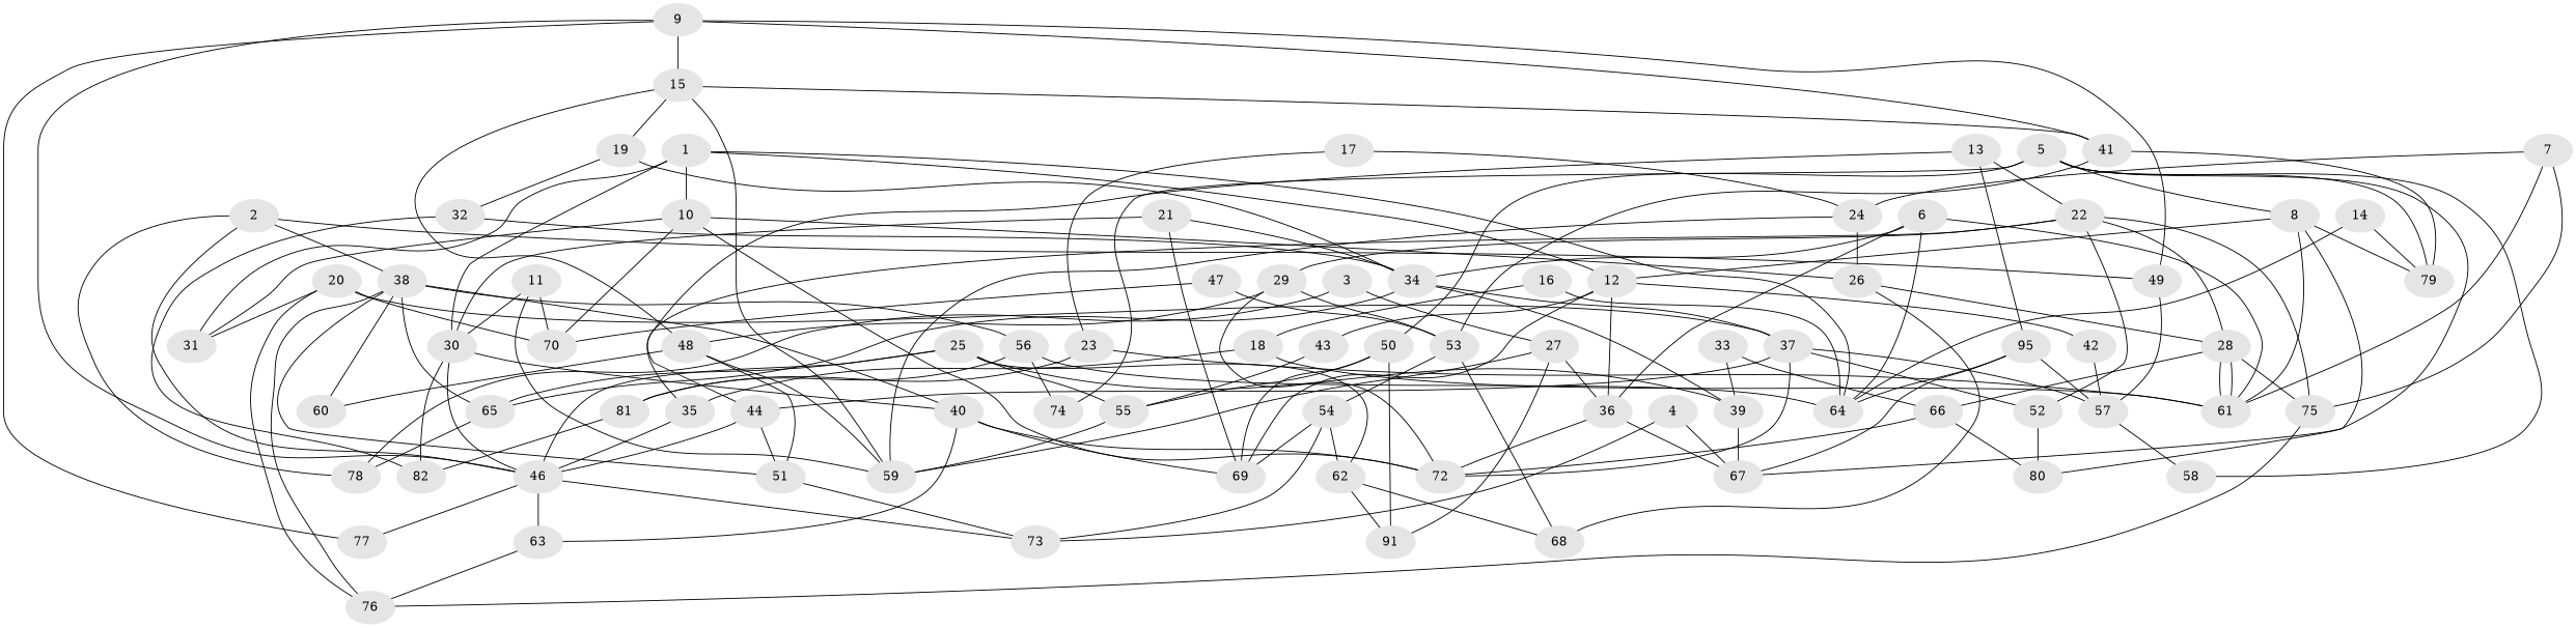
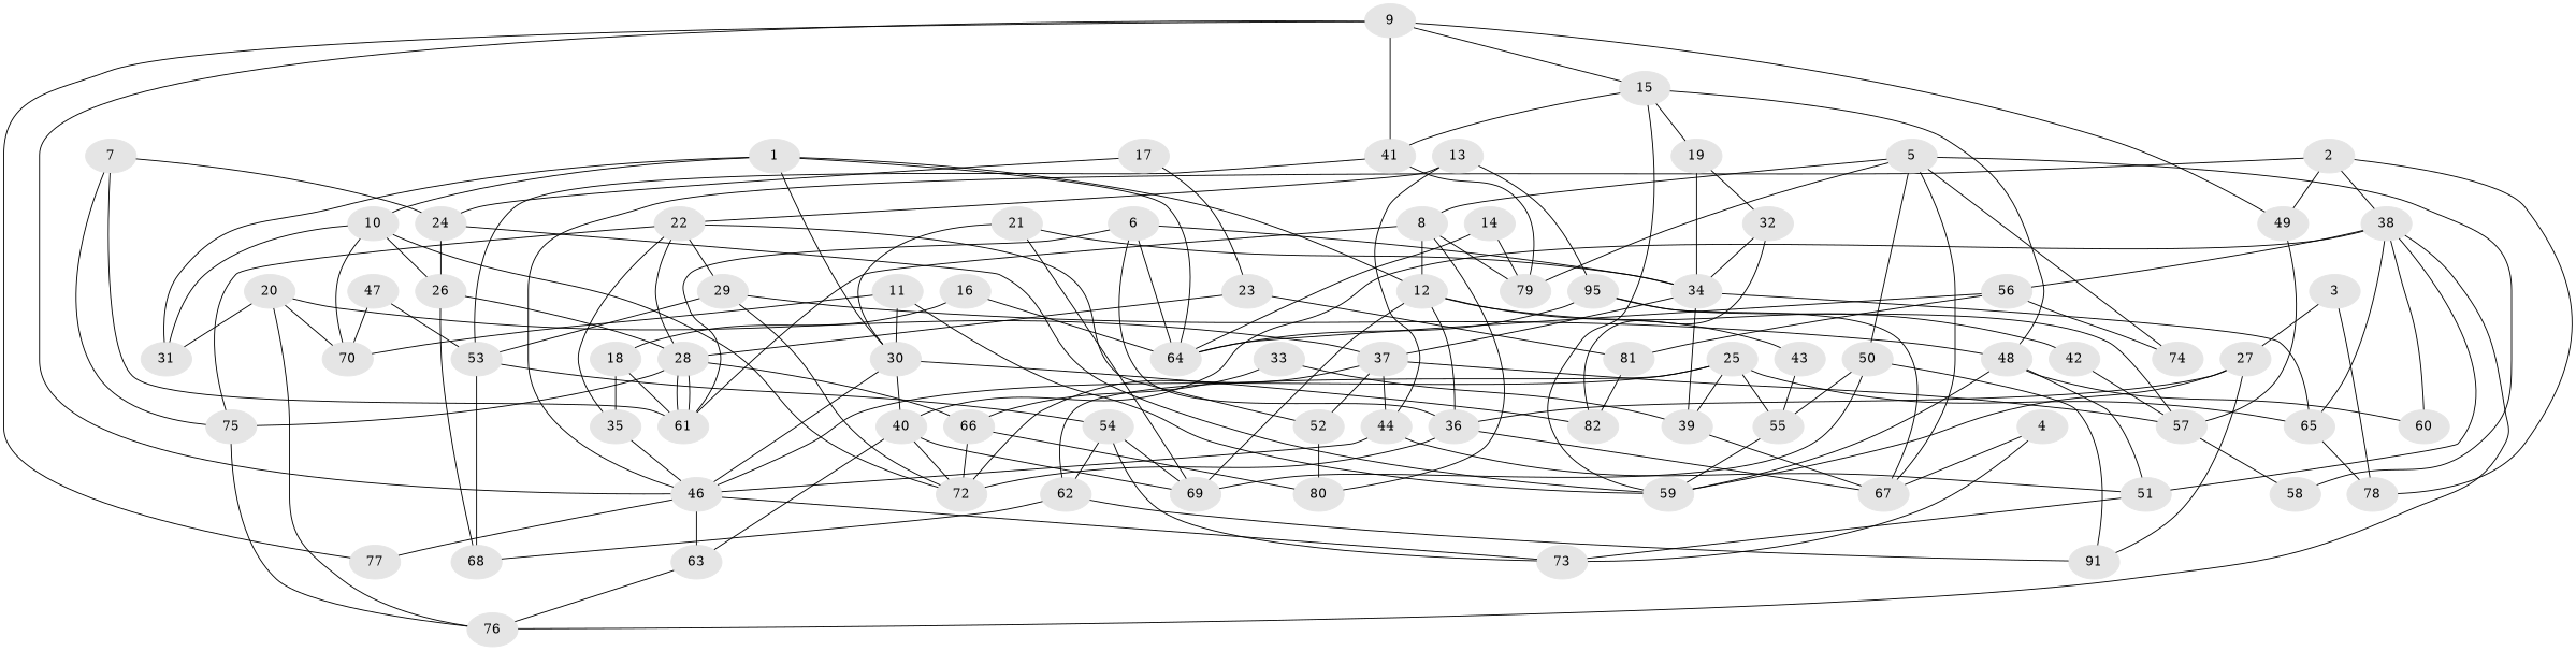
  graph {
    node [color=gray90 style=filled]
    1
    10
    12
    30
    31
    64
    26
    70
    72
    36
    42
    43
    69
    46
    40
    82
    2
    38
    49
    78
    76
    65
    51
    56
    60
    73
    77
    63
    57
    3
    27
    59
    n33 [label=91]
    4
    67
    5
    8
    50
    58
    74
    79
    61
    80
    55
    6
    34
    37
    39
    7
    24
    75
    9
    15
    41
    19
    48
    53
    28
    68
    11
    13
    22
    44
    n64 [label=95]
    35
    29
    52
    14
    32
    16
    18
    17
    23
    81
    20
    21
    66
    25
    62
    54
    33
    47
    1 -- 10
    1 -- 12
    1 -- 30
    1 -- 31
    1 -- 64
    10 -- 31
    10 -- 26
    10 -- 70
    10 -- 72
    12 -- 36
    12 -- 42
    12 -- 43
    12 -- 69
    30 -- 46
    30 -- 40
    30 -- 82
    26 -- 28
    26 -- 68
    36 -- 72
    36 -- 67
    42 -- 57
    43 -- 55
    46 -- 73
    46 -- 77
    46 -- 63
    40 -- 72
    40 -- 69
    40 -- 63
    2 -- 46
    2 -- 38
    2 -- 49
    2 -- 78
    38 -- 40
    38 -- 76
    38 -- 65
    38 -- 51
    38 -- 56
    38 -- 60
    49 -- 57
    65 -- 78
    51 -- 73
    56 -- 64
    56 -- 74
    56 -- 81
    63 -- 76
    57 -- 58
    3 -- 78
    3 -- 27
    27 -- 36
    27 -- 59
    27 -- n33
    4 -- 73
    4 -- 67
    5 -- 67
    5 -- 8
    5 -- 50
    5 -- 58
    5 -- 74
    5 -- 79
    8 -- 12
    8 -- 79
    8 -- 61
    8 -- 80
    50 -- 69
    50 -- n33
    50 -- 55
    55 -- 59
    6 -- 64
    6 -- 36
    6 -- 61
    6 -- 34
    34 -- 65
    34 -- 37
    34 -- 39
    37 -- 72
    37 -- 57
    37 -- 44
    37 -- 52
    39 -- 67
    7 -- 61
    7 -- 24
    7 -- 75
    24 -- 26
    24 -- 59
    75 -- 76
    9 -- 46
    9 -- 49
    9 -- 77
    9 -- 15
    9 -- 41
    15 -- 59
    15 -- 41
    15 -- 19
    15 -- 48
    41 -- 79
    41 -- 53
    19 -- 34
    19 -- 32
    48 -- 51
    48 -- 60
    48 -- 59
    53 -- 68
    53 -- 54
    28 -- 61
    28 -- 61
    28 -- 75
    28 -- 66
    11 -- 30
    11 -- 70
    11 -- 59
    13 -- 22
    13 -- 44
    13 -- n64
    22 -- 75
    22 -- 28
    22 -- 35
    22 -- 29
    22 -- 52
    44 -- 46
    44 -- 51
    n64 -- 64
    n64 -- 57
    n64 -- 67
    35 -- 46
    29 -- 72
    29 -- 48
    29 -- 53
    52 -- 80
    14 -- 64
    14 -- 79
    32 -- 82
    32 -- 34
    16 -- 64
    16 -- 18
    18 -- 61
    18 -- 35
    17 -- 24
    17 -- 23
-   23 -- 61
+   23 -- 28
    23 -- 81
    81 -- 82
    20 -- 31
    20 -- 70
    20 -- 76
    20 -- 37
    21 -- 30
    21 -- 69
    21 -- 34
    66 -- 72
    66 -- 80
    25 -- 46
    25 -- 65
    25 -- 55
    25 -- 39
    25 -- 62
    62 -- n33
    62 -- 68
    54 -- 69
    54 -- 73
    54 -- 62
    33 -- 39
    33 -- 66
    47 -- 70
    47 -- 53
  }
